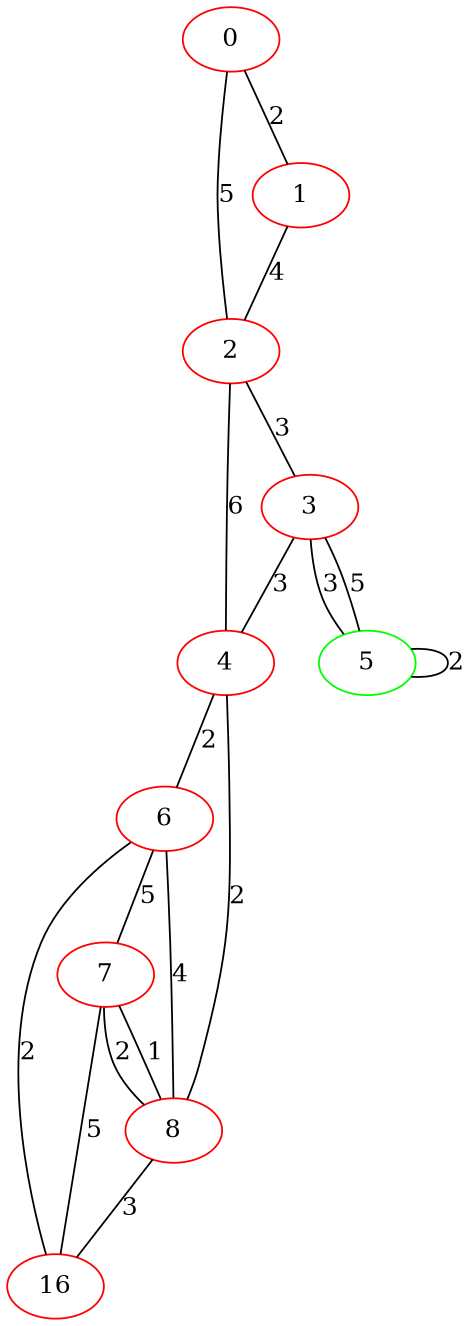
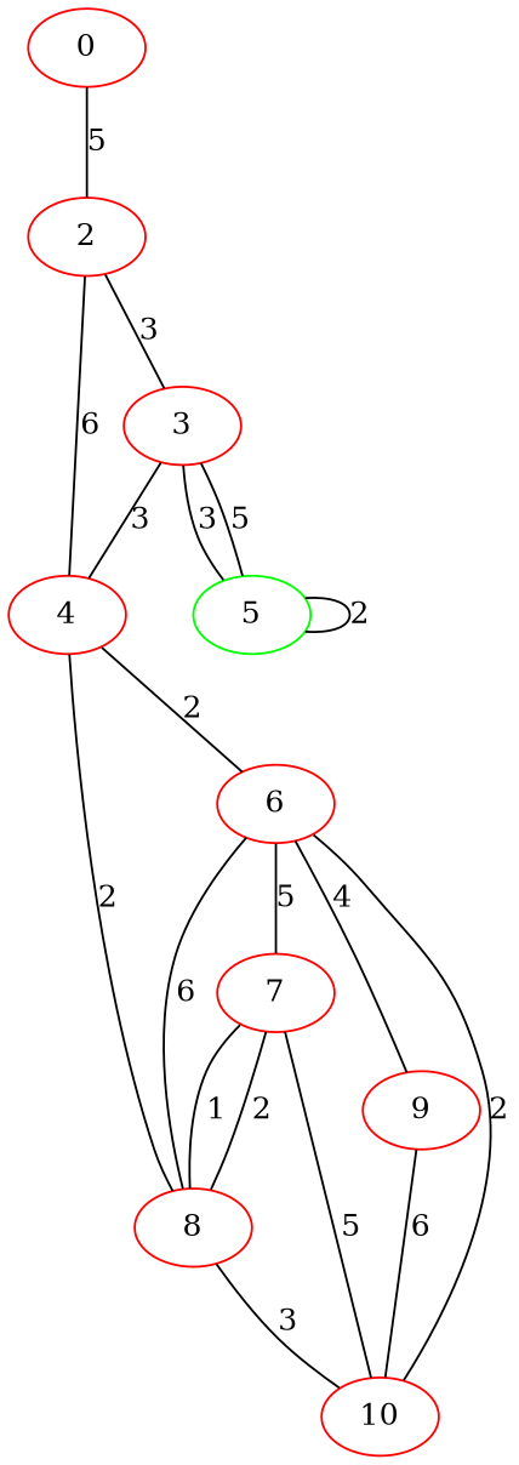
  graph {
    node [color=red weight=1]
    0
-   1
    2
    3
    4
    5 [color=green weight=2]
    6
    8
    7
-   10 [label=16]
-   0 -- 1 [label=2]
+   9
+   10
    0 -- 2 [label=5]
-   1 -- 2 [label=4]
    2 -- 3 [label=3]
    2 -- 4 [label=6]
    3 -- 4 [label=3]
    3 -- 5 [label=3]
    3 -- 5 [label=5]
    4 -- 6 [label=2]
    4 -- 8 [label=2]
    5 -- 5 [label=2]
-   6 -- 8 [label=4]
+   6 -- 8 [label=6]
    6 -- 7 [label=5]
+   6 -- 9 [label=4]
    6 -- 10 [label=2]
    8 -- 10 [label=3]
    7 -- 8 [label=1]
    7 -- 8 [label=2]
    7 -- 10 [label=5]
+   9 -- 10 [label=6]
  }
